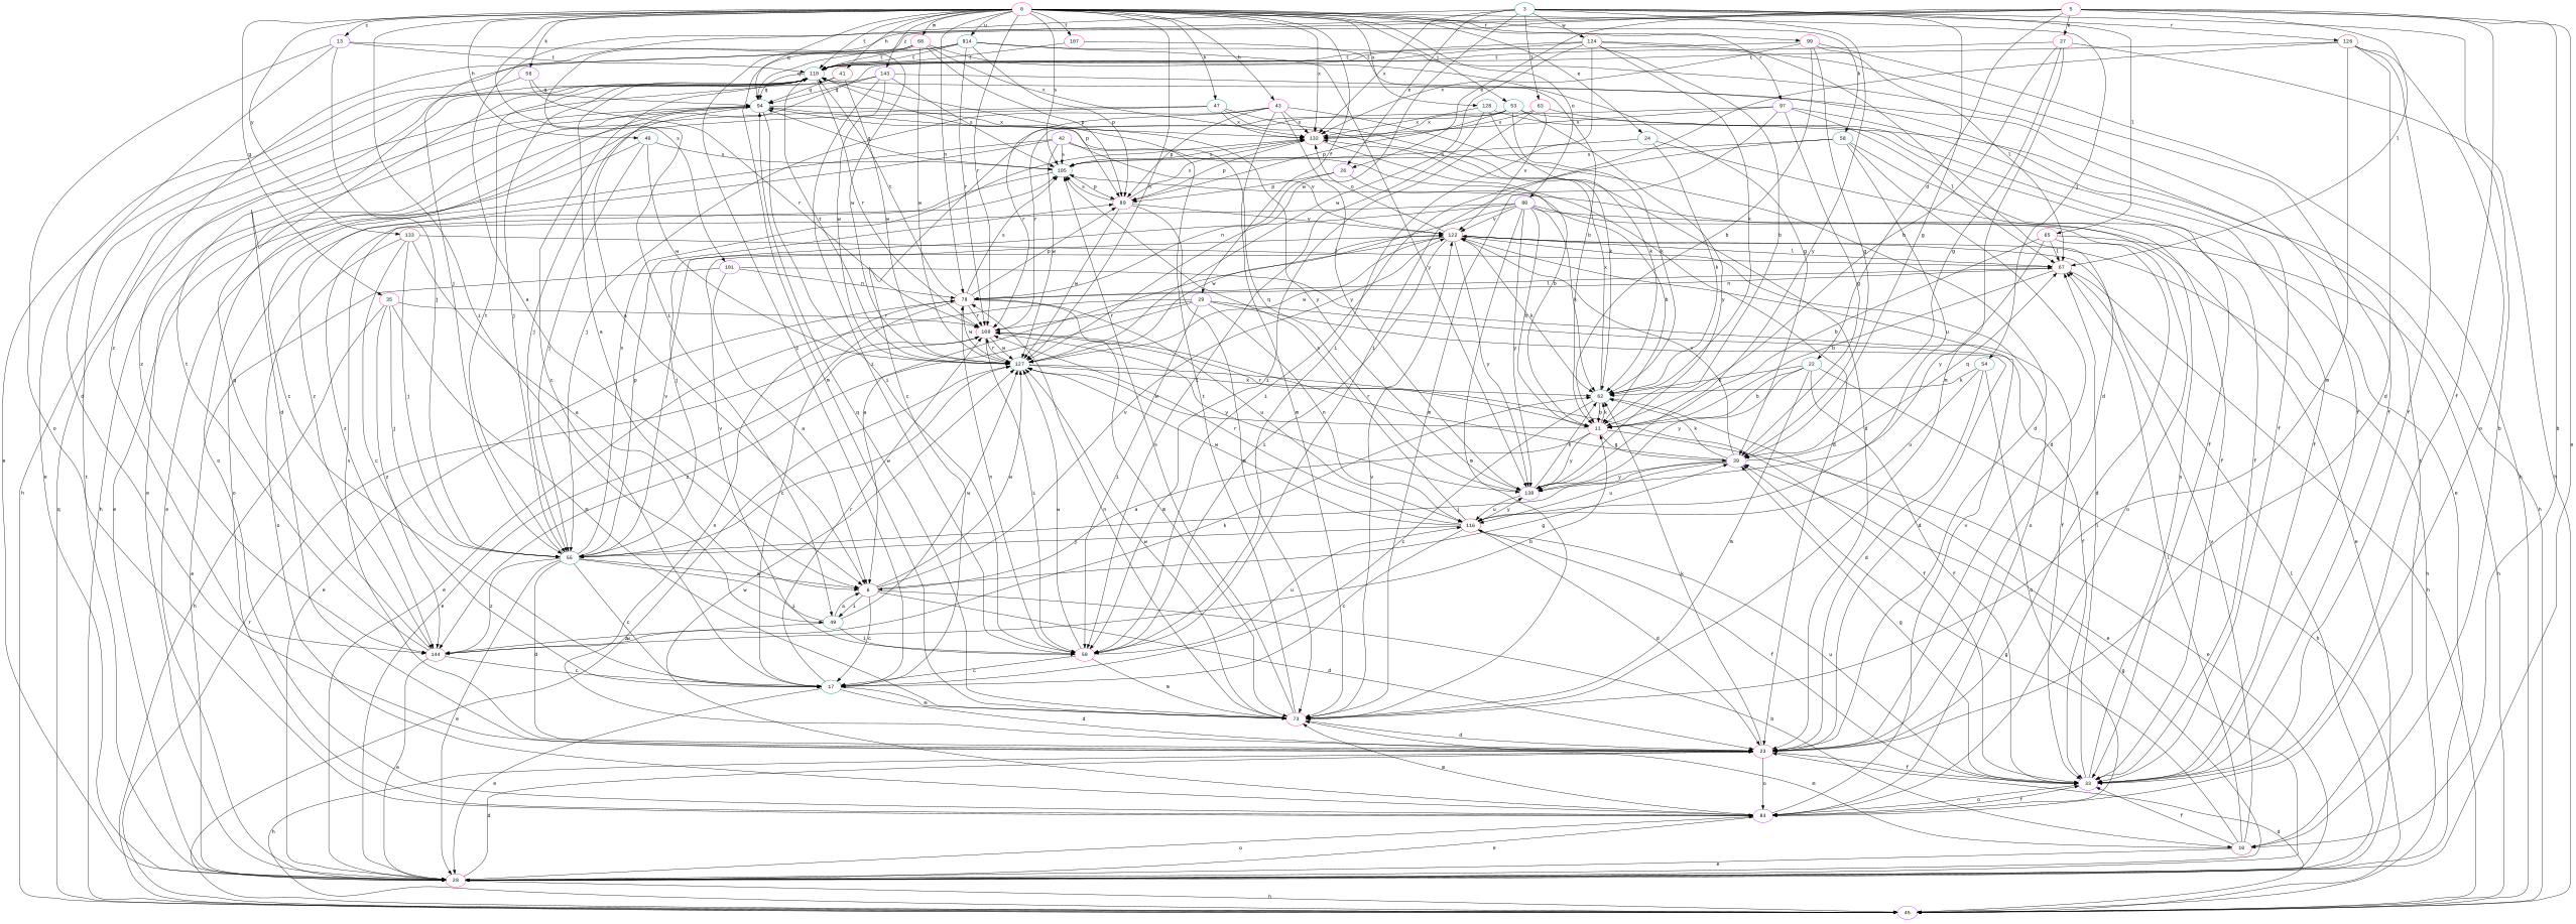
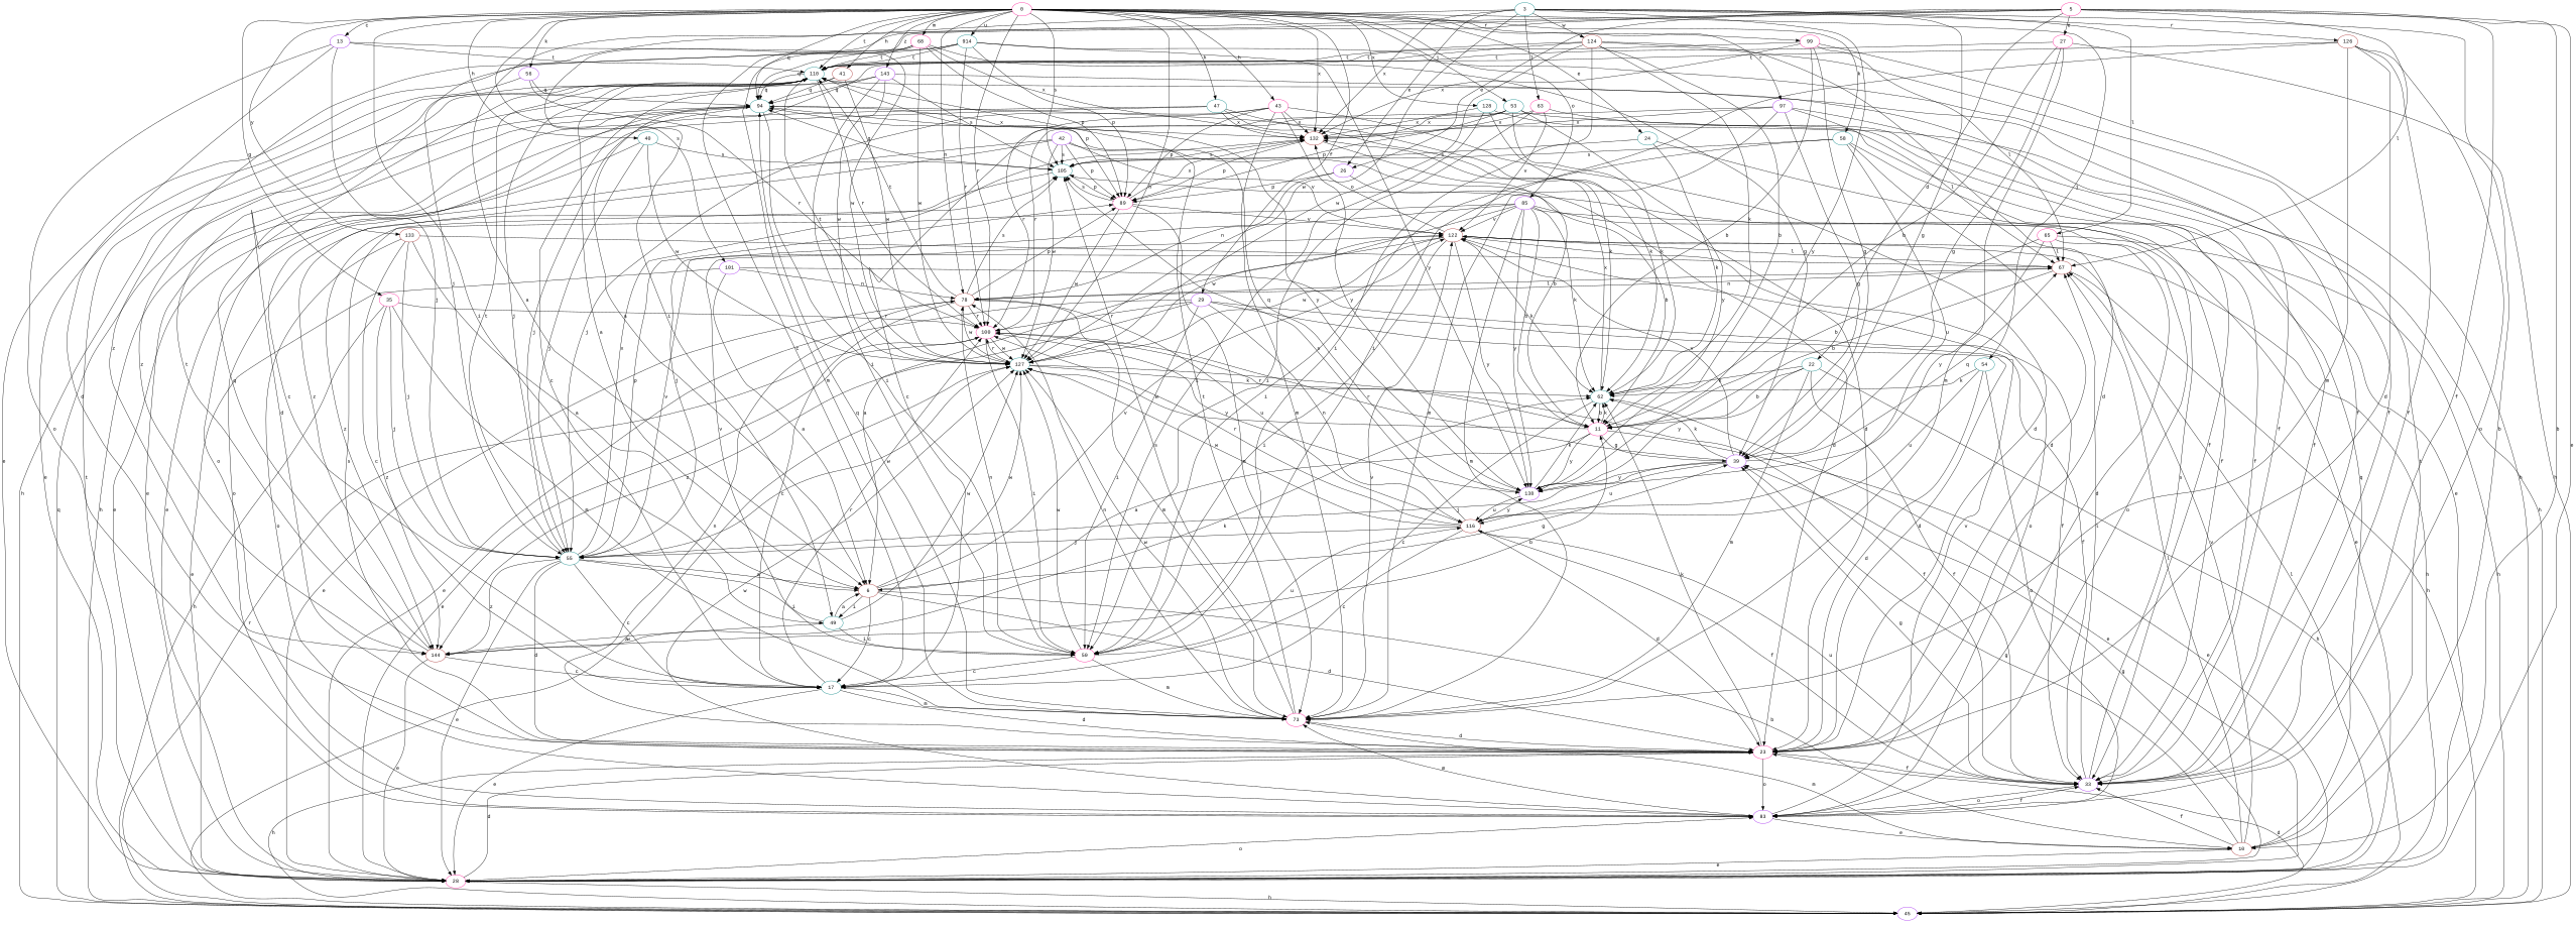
  strict digraph {
    fontname="Liberation Mono"
    node [color=teal fontname="Liberation Mono"]
    edge [fontname="Liberation Mono"]
    0 [color=deeppink]
    13 [color=purple]
    24
    29 [color=purple]
    35 [color=deeppink]
    40
    41 [color=brown]
    43 [color=deeppink]
    n9 [label=47]
    49
    53
    54
    56 [color=purple]
    58
    68 [color=deeppink]
    78 [color=brown]
-   80 [color=purple]
+   80 [color=purple label=85]
    94
    97 [color=purple]
    99 [color=deeppink]
    100 [color=deeppink]
    101 [color=purple]
    105
-   107 [color=deeppink]
    110
    n26 [label=914]
    128
    132 [color=brown]
    133 [color=brown]
    143 [color=purple]
    127
    55
    23 [color=deeppink]
    83 [color=purple]
    33 [color=purple]
    62
    28 [color=deeppink]
    50 [color=deeppink]
    116 [color=brown]
    144 [color=brown]
    73 [color=deeppink]
    45 [color=purple]
    17
    42 [color=purple]
    122 [color=brown]
    89 [color=deeppink]
    138 [color=purple]
    6 [color=brown]
    39 [color=purple]
    67 [color=brown]
    11 [color=deeppink]
    3
    10 [color=brown]
    26 [color=purple]
    63 [color=deeppink]
    65 [color=deeppink]
    124 [color=brown]
    126 [color=brown]
    5 [color=deeppink]
    22
    27 [color=deeppink]
    0 -> 13 [label=c]
    0 -> 24 [label=e]
    0 -> 29 [label=f]
    0 -> 35 [label=g]
    0 -> 40 [label=h]
    0 -> 41 [label=h]
    0 -> 43 [label=h]
    0 -> n9 [label=h]
    0 -> 49 [label=i]
    0 -> 53 [label=j]
    0 -> 54 [label=j]
    0 -> 56 [label=k]
    0 -> 58 [label=k]
    0 -> 68 [label=m]
    0 -> 78 [label=n]
    0 -> 80 [label=o]
    0 -> 94 [label=q]
    0 -> 97 [label=r]
    0 -> 99 [label=r]
    0 -> 100 [label=r]
    0 -> 101 [label=s]
    0 -> 105 [label=s]
-   0 -> 107 [label=t]
    0 -> 110 [label=t]
    0 -> n26 [label=u]
    0 -> 128 [label=x]
    0 -> 132 [label=x]
    0 -> 133 [label=y]
    0 -> 143 [label=z]
    0 -> 127 [label=h]
    13 -> 110 [label=t]
    13 -> 127 [label=w]
    13 -> 55 [label=j]
    13 -> 23 [label=d]
    13 -> 83 [label=o]
    24 -> 105 [label=s]
    24 -> 33 [label=f]
    24 -> 62 [label=k]
    29 -> 100 [label=r]
    29 -> 23 [label=d]
    29 -> 33 [label=f]
    29 -> 28 [label=e]
    29 -> 50 [label=i]
    29 -> 116 [label=n]
    29 -> 144 [label=z]
    35 -> 100 [label=r]
    35 -> 55 [label=j]
    35 -> 144 [label=z]
    35 -> 73 [label=m]
    35 -> 45 [label=h]
    40 -> 105 [label=s]
    40 -> 127 [label=w]
    40 -> 55 [label=j]
    40 -> 28 [label=e]
    41 -> 94 [label=q]
    41 -> 127 [label=w]
    41 -> 17 [label=c]
    43 -> 100 [label=r]
    43 -> 132 [label=x]
    43 -> 55 [label=j]
    43 -> 23 [label=d]
    43 -> 73 [label=m]
    43 -> 89 [label=p]
    43 -> 138 [label=y]
    n9 -> 132 [label=x]
    n9 -> 23 [label=d]
    n9 -> 83 [label=o]
    n9 -> 62 [label=k]
    n9 -> 28 [label=e]
    49 -> 127 [label=w]
    49 -> 50 [label=i]
    49 -> 144 [label=z]
    49 -> 122 [label=v]
    49 -> 6 [label=a]
    53 -> 132 [label=x]
    53 -> 62 [label=k]
    53 -> 45 [label=h]
    53 -> 17 [label=c]
    53 -> 89 [label=p]
    53 -> 138 [label=y]
    54 -> 23 [label=d]
    54 -> 83 [label=o]
    54 -> 62 [label=k]
    54 -> 116 [label=u]
    56 -> 94 [label=q]
    56 -> 100 [label=r]
    56 -> 28 [label=e]
    58 -> 105 [label=s]
    58 -> 23 [label=d]
    58 -> 33 [label=f]
    58 -> 50 [label=i]
    58 -> 116 [label=u]
    68 -> 94 [label=q]
    68 -> 110 [label=t]
    68 -> 132 [label=x]
    68 -> 127 [label=w]
    68 -> 144 [label=z]
    68 -> 89 [label=p]
    68 -> 39 [label=g]
    78 -> 100 [label=r]
    78 -> 105 [label=s]
    78 -> 110 [label=t]
    78 -> 127 [label=w]
    78 -> 28 [label=e]
    78 -> 116 [label=u]
    78 -> 73 [label=m]
    78 -> 17 [label=c]
    78 -> 89 [label=p]
    78 -> 67 [label=l]
    80 -> 127 [label=w]
    80 -> 55 [label=j]
    80 -> 83 [label=o]
    80 -> 62 [label=k]
    80 -> 28 [label=e]
    80 -> 144 [label=z]
    80 -> 73 [label=m]
    80 -> 122 [label=v]
    80 -> 138 [label=y]
    80 -> 11 [label=b]
    94 -> 132 [label=x]
    94 -> 55 [label=j]
    94 -> 50 [label=i]
    94 -> 45 [label=h]
    94 -> 17 [label=c]
    94 -> 138 [label=y]
    97 -> 100 [label=r]
    97 -> 132 [label=x]
    97 -> 33 [label=f]
    97 -> 73 [label=m]
    97 -> 39 [label=g]
    97 -> 67 [label=l]
    99 -> 110 [label=t]
    99 -> 132 [label=x]
    99 -> 45 [label=h]
    99 -> 39 [label=g]
    99 -> 67 [label=l]
    99 -> 11 [label=b]
    100 -> 127 [label=w]
    100 -> 28 [label=e]
    100 -> 50 [label=i]
    100 -> 138 [label=y]
    101 -> 78 [label=n]
    101 -> 33 [label=f]
    101 -> 28 [label=e]
    101 -> 6 [label=a]
    105 -> 94 [label=q]
    105 -> 83 [label=o]
    105 -> 89 [label=p]
-   107 -> 110 [label=t]
-   107 -> 11 [label=b]
    110 -> 94 [label=q]
    110 -> 100 [label=r]
    110 -> 55 [label=j]
    110 -> 23 [label=d]
    110 -> 144 [label=z]
    110 -> 89 [label=p]
    110 -> 6 [label=a]
    n26 -> 100 [label=r]
    n26 -> 110 [label=t]
    n26 -> 33 [label=f]
    n26 -> 28 [label=e]
    n26 -> 73 [label=m]
    n26 -> 89 [label=p]
    n26 -> 138 [label=y]
    128 -> 132 [label=x]
    128 -> 33 [label=f]
    128 -> 62 [label=k]
    128 -> 50 [label=i]
    132 -> 105 [label=s]
    132 -> 89 [label=p]
    132 -> 11 [label=b]
    133 -> 55 [label=j]
    133 -> 83 [label=o]
    133 -> 17 [label=c]
    133 -> 6 [label=a]
    133 -> 67 [label=l]
    143 -> 94 [label=q]
    143 -> 105 [label=s]
    143 -> 127 [label=w]
    143 -> 33 [label=f]
    143 -> 50 [label=i]
    143 -> 45 [label=h]
    127 -> 100 [label=r]
    127 -> 110 [label=t]
    127 -> 33 [label=f]
    127 -> 62 [label=k]
    55 -> 110 [label=t]
    55 -> 132 [label=x]
    55 -> 127 [label=w]
    55 -> 23 [label=d]
    55 -> 28 [label=e]
    55 -> 50 [label=i]
    55 -> 144 [label=z]
    55 -> 17 [label=c]
    55 -> 122 [label=v]
    55 -> 89 [label=p]
    55 -> 6 [label=a]
    23 -> 78 [label=n]
    23 -> 105 [label=s]
    23 -> 83 [label=o]
    23 -> 33 [label=f]
    23 -> 62 [label=k]
    23 -> 45 [label=h]
    83 -> 127 [label=w]
    83 -> 33 [label=f]
-   83 -> 28 [label=e]
+   83 -> 10 [label=e]
    83 -> 73 [label=m]
    83 -> 122 [label=v]
    33 -> 105 [label=s]
    33 -> 83 [label=o]
    33 -> 116 [label=u]
    33 -> 39 [label=g]
    33 -> 67 [label=l]
    62 -> 132 [label=x]
    62 -> 28 [label=e]
    62 -> 17 [label=c]
    62 -> 11 [label=b]
    28 -> 110 [label=t]
    28 -> 23 [label=d]
    28 -> 83 [label=o]
    28 -> 45 [label=h]
    28 -> 39 [label=g]
    28 -> 67 [label=l]
    50 -> 78 [label=n]
    50 -> 127 [label=w]
    50 -> 116 [label=u]
    50 -> 73 [label=m]
    50 -> 17 [label=c]
    116 -> 100 [label=r]
    116 -> 105 [label=s]
    116 -> 127 [label=w]
    116 -> 55 [label=j]
    116 -> 23 [label=d]
    116 -> 33 [label=f]
    116 -> 17 [label=c]
    116 -> 138 [label=y]
    144 -> 94 [label=q]
    144 -> 110 [label=t]
    144 -> 62 [label=k]
    144 -> 28 [label=e]
    144 -> 17 [label=c]
    144 -> 11 [label=b]
    73 -> 78 [label=n]
    73 -> 94 [label=q]
    73 -> 105 [label=s]
    73 -> 110 [label=t]
    73 -> 127 [label=w]
    73 -> 23 [label=d]
    73 -> 122 [label=v]
    45 -> 94 [label=q]
    45 -> 100 [label=r]
    45 -> 127 [label=w]
    45 -> 23 [label=d]
    17 -> 100 [label=r]
    17 -> 23 [label=d]
    17 -> 28 [label=e]
    17 -> 73 [label=m]
    42 -> 105 [label=s]
    42 -> 127 [label=w]
    42 -> 23 [label=d]
    42 -> 28 [label=e]
    42 -> 144 [label=z]
    42 -> 122 [label=v]
+   42 -> 89 [label=p]
    122 -> 132 [label=o]
    122 -> 127 [label=w]
    122 -> 83 [label=o]
    122 -> 62 [label=k]
    122 -> 50 [label=i]
    122 -> 45 [label=h]
    122 -> 138 [label=y]
    122 -> 6 [label=a]
    122 -> 67 [label=l]
    89 -> 105 [label=s]
    89 -> 132 [label=x]
    89 -> 127 [label=w]
    89 -> 73 [label=m]
    89 -> 122 [label=v]
    138 -> 94 [label=q]
    138 -> 62 [label=k]
    138 -> 116 [label=u]
    6 -> 49 [label=i]
    6 -> 127 [label=w]
    6 -> 23 [label=d]
    6 -> 17 [label=c]
    6 -> 122 [label=v]
    6 -> 39 [label=g]
    6 -> 10 [label=b]
    39 -> 100 [label=r]
    39 -> 55 [label=j]
    39 -> 62 [label=k]
    39 -> 116 [label=u]
    39 -> 122 [label=v]
    39 -> 138 [label=y]
    39 -> 67 [label=q]
    67 -> 78 [label=n]
    67 -> 45 [label=h]
    67 -> 11 [label=b]
    11 -> 100 [label=r]
    11 -> 127 [label=w]
    11 -> 62 [label=k]
    11 -> 28 [label=e]
    11 -> 138 [label=y]
    11 -> 6 [label=a]
    11 -> 39 [label=g]
    3 -> 132 [label=x]
    3 -> 127 [label=w]
    3 -> 138 [label=y]
    3 -> 6 [label=a]
    3 -> 39 [label=g]
    3 -> 10 [label=b]
    3 -> 26 [label=e]
    3 -> 63 [label=l]
    3 -> 65 [label=l]
    3 -> 124 [label=w]
    3 -> 126 [label=r]
+   10 -> 94 [label=q]
    10 -> 110 [label=t]
    10 -> 33 [label=f]
    10 -> 28 [label=e]
    10 -> 73 [label=m]
    10 -> 122 [label=v]
    10 -> 39 [label=g]
    10 -> 67 [label=l]
    26 -> 78 [label=n]
    26 -> 89 [label=p]
    26 -> 11 [label=b]
    63 -> 132 [label=x]
    63 -> 28 [label=e]
    63 -> 50 [label=i]
    63 -> 122 [label=v]
    65 -> 23 [label=d]
    65 -> 45 [label=h]
    65 -> 138 [label=y]
    65 -> 67 [label=l]
    65 -> 11 [label=b]
    124 -> 110 [label=t]
    124 -> 127 [label=w]
    124 -> 23 [label=d]
    124 -> 33 [label=f]
    124 -> 62 [label=k]
    124 -> 50 [label=i]
    124 -> 6 [label=a]
    124 -> 11 [label=b]
    126 -> 110 [label=t]
    126 -> 23 [label=d]
    126 -> 83 [label=o]
    126 -> 33 [label=f]
    126 -> 50 [label=i]
    126 -> 73 [label=m]
    5 -> 49 [label=i]
    5 -> 55 [label=j]
    5 -> 33 [label=f]
    5 -> 28 [label=e]
    5 -> 17 [label=c]
    5 -> 67 [label=l]
    5 -> 10 [label=b]
    5 -> 26 [label=e]
    5 -> 22 [label=d]
    5 -> 27 [label=e]
    22 -> 33 [label=f]
    22 -> 62 [label=k]
    22 -> 73 [label=m]
    22 -> 45 [label=h]
    22 -> 138 [label=y]
    22 -> 11 [label=b]
    27 -> 110 [label=t]
    27 -> 73 [label=m]
    27 -> 45 [label=h]
    27 -> 39 [label=g]
    27 -> 11 [label=b]
  }
